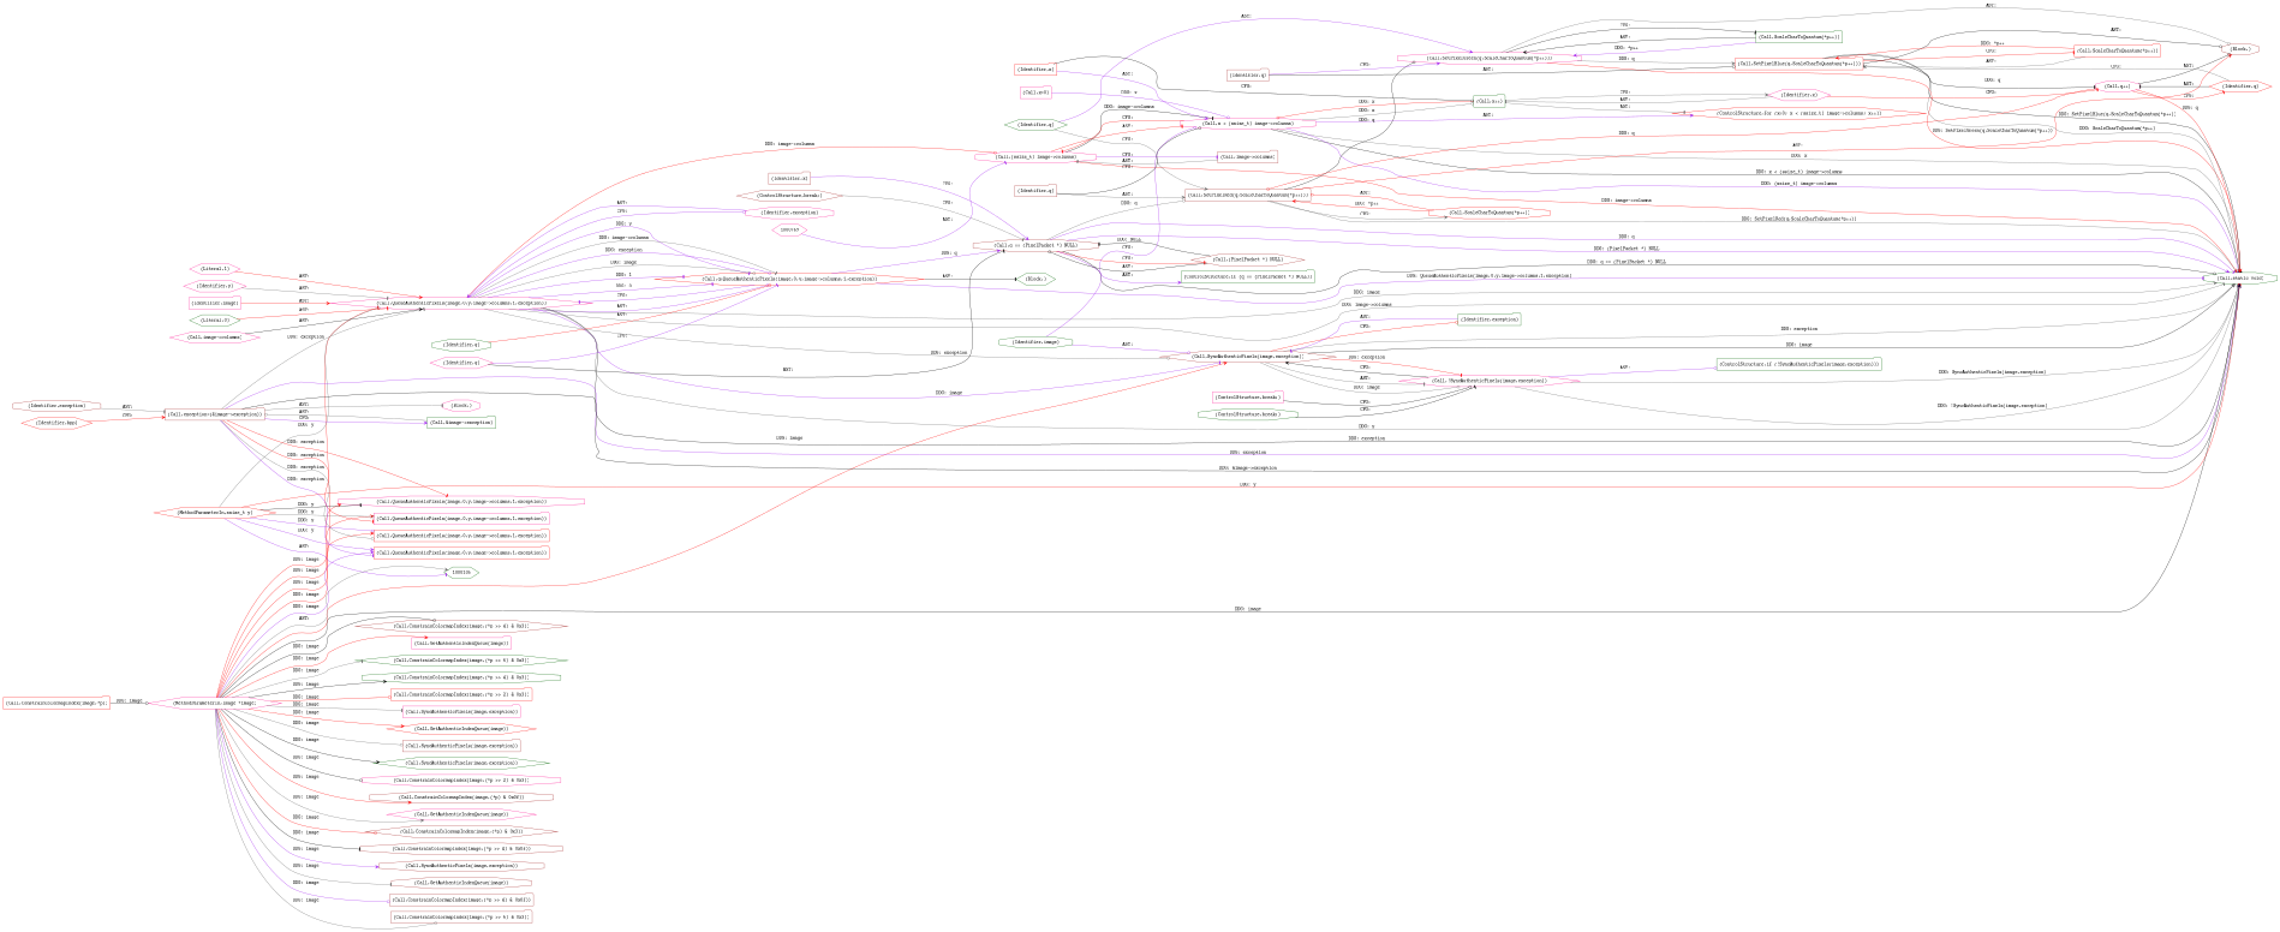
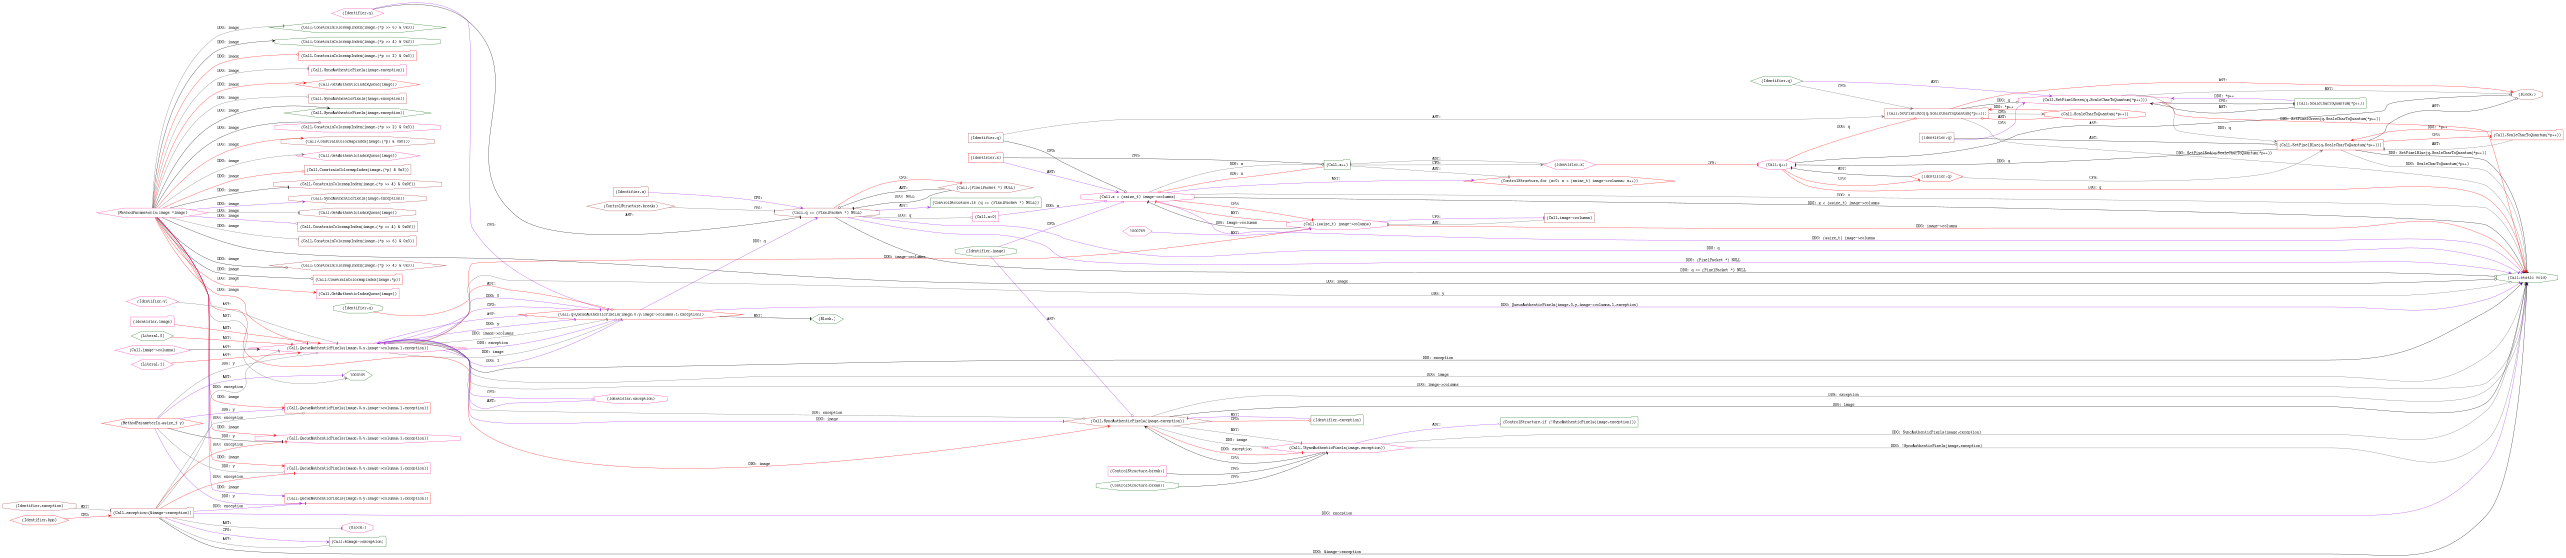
  digraph {
    fontname="Courier Prime"
    rankdir=LR
    node [color=deeppink fontname="Courier Prime" shape=folder]
    edge [arrowhead=tee color=gray40 fontname="Courier Prime"]
    n1 [label="(Call,QueueAuthenticPixels(image,0,y,image->columns,1,exception))" shape=hexagon]
    n2 [color=red label="(Call,q=QueueAuthenticPixels(image,0,y,image->columns,1,exception))" shape=hexagon]
    n3 [label="(Call,(ssize_t) image->columns)" shape=octagon]
    n4 [color=brown label="(Call,SyncAuthenticPixels(image,exception))" shape=hexagon]
    n5 [color=darkgreen label="(Call,static void)" shape=octagon]
    n6 [label="(Identifier,exception)" shape=octagon]
    n7 [color=brown label="(Call,q == (PixelPacket *) NULL)" shape=octagon]
    n8 [color=darkgreen label="(Block,)" shape=hexagon]
    n9 [label="(Call,x < (ssize_t) image->columns)" shape=octagon]
    n10 [color=brown label="(Call,image->columns)"]
    n11 [label="(Call,!SyncAuthenticPixels(image,exception))" shape=hexagon]
    n12 [color=darkgreen label="(Identifier,exception)"]
    n13 [label="(MethodParameterIn,Image *image)" shape=hexagon]
    n14 [color=brown label="(Call,ConstrainColormapIndex(image,(*p >> 4) & 0x3))" shape=hexagon]
    n15 [color=red label="(Call,ConstrainColormapIndex(image,*p))"]
    n16 [label="(Call,GetAuthenticIndexQueue(image))"]
    n17 [color=darkgreen label="(Call,ConstrainColormapIndex(image,(*p >> 6) & 0x3))" shape=hexagon]
    n18 [color=darkgreen label="(Call,ConstrainColormapIndex(image,(*p >> 4) & 0x3))" shape=octagon]
    n19 [color=red label="(Call,QueueAuthenticPixels(image,0,y,image->columns,1,exception))"]
    n20 [color=red label="(Call,ConstrainColormapIndex(image,(*p >> 2) & 0x3))"]
    n21 [label="(Call,SyncAuthenticPixels(image,exception))"]
    n22 [color=red label="(Call,GetAuthenticIndexQueue(image))" shape=hexagon]
    n23 [color=brown label="(Call,SyncAuthenticPixels(image,exception))"]
    n24 [color=darkgreen label="(Call,SyncAuthenticPixels(image,exception))" shape=hexagon]
    n25 [label="(Call,ConstrainColormapIndex(image,(*p >> 2) & 0x3))" shape=octagon]
    n26 [label="(Call,QueueAuthenticPixels(image,0,y,image->columns,1,exception))" shape=octagon]
    n27 [color=brown label="(Call,ConstrainColormapIndex(image,(*p) & 0x0f))" shape=octagon]
    n28 [label="(Call,GetAuthenticIndexQueue(image))" shape=hexagon]
-   n29 [color=brown label="(Call,ConstrainColormapIndex(image,(*p) & 0x3))" shape=hexagon]
+   n29 [color=brown label="(Call,ConstrainColormapIndex(image,(*p) & 0x3))"]
    n30 [label="(Call,QueueAuthenticPixels(image,0,y,image->columns,1,exception))"]
    n31 [color=brown label="(Call,ConstrainColormapIndex(image,(*p >> 4) & 0x0f))" shape=octagon]
    n32 [color=brown label="(Call,SyncAuthenticPixels(image,exception))" shape=octagon]
    n33 [color=brown label="(Call,GetAuthenticIndexQueue(image))" shape=octagon]
    n34 [color=red label="(Call,QueueAuthenticPixels(image,0,y,image->columns,1,exception))"]
    n35 [color=brown label="(Call,ConstrainColormapIndex(image,(*p >> 4) & 0x0f))"]
    n36 [color=brown label="(Call,ConstrainColormapIndex(image,(*p >> 6) & 0x3))"]
    1000105 [color=darkgreen shape=hexagon]
    n38 [color=red label="(MethodParameterIn,ssize_t y)" shape=hexagon]
    n39 [color=brown label="(Call,exception=(&image->exception))"]
    n40 [label="(Block,)" shape=octagon]
    n41 [color=darkgreen label="(Call,&image->exception)"]
    n42 [color=brown label="(Call,SetPixelRed(q,ScaleCharToQuantum(*p++)))"]
    n43 [color=brown label="(Call,(PixelPacket *) NULL)" shape=hexagon]
    n44 [color=darkgreen label="(ControlStructure,if (q == (PixelPacket *) NULL))"]
    n45 [label="(Call,SetPixelGreen(q,ScaleCharToQuantum(*p++)))" shape=octagon]
    n46 [color=brown label="(Block,)" shape=octagon]
    n47 [color=red label="(Call,ScaleCharToQuantum(*p++))" shape=octagon]
    n48 [color=red label="(Call,SetPixelBlue(q,ScaleCharToQuantum(*p++)))"]
    n49 [color=darkgreen label="(Call,ScaleCharToQuantum(*p++))"]
    n50 [label="(Call,q++)" shape=octagon]
    n51 [color=red label="(Call,ScaleCharToQuantum(*p++))"]
    n52 [color=red label="(Identifier,q)" shape=hexagon]
    n53 [color=darkgreen label="(Call,x++)"]
    n54 [color=red label="(ControlStructure,for (x=0; x < (ssize_t) image->columns; x++))" shape=hexagon]
    n55 [label="(Identifier,x)" shape=hexagon]
    n56 [color=darkgreen label="(ControlStructure,if (!SyncAuthenticPixels(image,exception)))"]
    n57 [label="(Call,x=0)"]
    n58 [color=darkgreen label="(Identifier,q)" shape=hexagon]
    n59 [label="(Identifier,y)" shape=hexagon]
    n60 [color=brown label="(Identifier,x)"]
    n61 [label="(Identifier,image)"]
    n62 [color=brown label="(Identifier,q)"]
    n63 [color=brown label="(ControlStructure,break;)" shape=hexagon]
    n64 [color=red label="(Identifier,x)"]
    n65 [color=darkgreen label="(Literal,0)" shape=hexagon]
    n66 [label="(Identifier,q)" shape=hexagon]
    n67 [label="(Call,image->columns)" shape=hexagon]
    n68 [color=darkgreen label="(Identifier,image)" shape=octagon]
    n69 [color=darkgreen label="(Identifier,q)" shape=octagon]
    n70 [label="(ControlStructure,break;)"]
    n71 [color=brown label="(Identifier,exception)" shape=octagon]
    n72 [color=brown label="(Identifier,q)"]
    n73 [color=darkgreen label="(ControlStructure,break;)" shape=octagon]
    n74 [color=red label="(Identifier,bpp)" shape=hexagon]
    n75 [label="(Literal,1)" shape=hexagon]
    1000769 [shape=hexagon]
    n1 -> n2 [arrowhead=odot color=purple label="AST: "]
    n1 -> n2 [color=purple label="DDG: y"]
    n1 -> n2 [label="DDG: image->columns"]
    n1 -> n2 [arrowhead=odot color=purple label="DDG: exception"]
    n1 -> n2 [arrowhead=odot label="DDG: image"]
    n1 -> n2 [color=purple label="DDG: 1"]
    n1 -> n2 [color=purple label="DDG: 0"]
    n1 -> n3 [arrowhead=odot color=red label="DDG: image->columns"]
    n1 -> n4 [color=purple label="DDG: image"]
    n1 -> n4 [arrowhead=odot label="DDG: exception"]
    n1 -> n5 [arrowhead=vee color=black label="DDG: exception"]
    n1 -> n5 [arrowhead=vee label="DDG: image"]
    n1 -> n5 [label="DDG: image->columns"]
    n1 -> n5 [arrowhead=odot label="DDG: y"]
    n1 -> n6 [arrowhead=odot color=purple label="CFG: "]
    n2 -> n1 [color=purple label="CFG: "]
    n2 -> n5 [color=purple label="DDG: QueueAuthenticPixels(image,0,y,image->columns,1,exception)"]
    n2 -> n7 [arrowhead=vee color=purple label="DDG: q"]
    n2 -> n8 [color=black label="AST: "]
    n3 -> n5 [arrowhead=vee color=red label="DDG: image->columns"]
    n3 -> n9 [color=red label="AST: "]
    n3 -> n9 [color=black label="DDG: image->columns"]
    n3 -> n10 [color=purple label="CFG: "]
    n4 -> n5 [arrowhead=vee label="DDG: exception"]
    n4 -> n5 [arrowhead=odot color=black label="DDG: image"]
    n4 -> n11 [label="AST: "]
    n4 -> n11 [arrowhead=odot label="DDG: image"]
    n4 -> n11 [color=red label="DDG: exception"]
    n4 -> n12 [arrowhead=odot color=red label="CFG: "]
    n6 -> n1 [arrowhead=vee color=purple label="AST: "]
    n7 -> n5 [color=purple label="DDG: q"]
    n7 -> n5 [arrowhead=vee color=purple label="DDG: (PixelPacket *) NULL"]
    n7 -> n5 [arrowhead=odot color=black label="DDG: q == (PixelPacket *) NULL"]
-   n7 -> n42 [arrowhead=odot label="DDG: q"]
+   n7 -> n57 [arrowhead=odot label="DDG: q"]
    n7 -> n43 [color=red label="CFG: "]
    n7 -> n44 [arrowhead=vee color=purple label="AST: "]
    n9 -> n3 [color=red label="CFG: "]
    n9 -> n5 [arrowhead=odot label="DDG: x"]
    n9 -> n5 [color=black label="DDG: x < (ssize_t) image->columns"]
    n9 -> n5 [color=purple label="DDG: (ssize_t) image->columns"]
    n9 -> n53 [arrowhead=odot label="DDG: x"]
    n9 -> n54 [arrowhead=vee color=purple label="AST: "]
    n10 -> n3 [label="AST: "]
    n11 -> n4 [arrowhead=vee color=black label="CFG: "]
    n11 -> n5 [arrowhead=odot label="DDG: SyncAuthenticPixels(image,exception)"]
    n11 -> n5 [arrowhead=vee label="DDG: !SyncAuthenticPixels(image,exception)"]
    n11 -> n56 [arrowhead=odot color=purple label="AST: "]
    n12 -> n4 [color=purple label="AST: "]
    n13 -> n1 [color=red label="DDG: image"]
    n13 -> n4 [arrowhead=vee color=red label="DDG: image"]
    n13 -> n5 [arrowhead=odot color=black label="DDG: image"]
    n13 -> n14 [arrowhead=odot color=black label="DDG: image"]
-   n15 -> n13 [arrowhead=odot color=black label="DDG: image"]
+   n13 -> n15 [arrowhead=odot color=black label="DDG: image"]
    n13 -> n16 [arrowhead=vee color=red label="DDG: image"]
    n13 -> n17 [label="DDG: image"]
    n13 -> n18 [arrowhead=vee color=black label="DDG: image"]
    n13 -> n19 [arrowhead=vee color=red label="DDG: image"]
    n13 -> n20 [arrowhead=odot color=red label="DDG: image"]
    n13 -> n21 [label="DDG: image"]
    n13 -> n22 [arrowhead=vee color=red label="DDG: image"]
    n13 -> n23 [arrowhead=odot label="DDG: image"]
    n13 -> n24 [arrowhead=vee color=black label="DDG: image"]
    n13 -> n25 [arrowhead=odot color=black label="DDG: image"]
    n13 -> n26 [arrowhead=vee color=red label="DDG: image"]
    n13 -> n27 [arrowhead=vee color=red label="DDG: image"]
    n13 -> n28 [arrowhead=vee label="DDG: image"]
    n13 -> n29 [arrowhead=odot color=red label="DDG: image"]
    n13 -> n30 [arrowhead=vee color=red label="DDG: image"]
    n13 -> n31 [color=black label="DDG: image"]
    n13 -> n32 [arrowhead=vee color=purple label="DDG: image"]
    n13 -> n33 [label="DDG: image"]
    n13 -> n34 [arrowhead=vee color=purple label="DDG: image"]
    n13 -> n35 [arrowhead=odot color=purple label="DDG: image"]
    n13 -> n36 [arrowhead=odot label="DDG: image"]
    n13 -> 1000105 [arrowhead=vee label="AST: "]
    n38 -> n1 [arrowhead=odot label="DDG: y"]
-   n38 -> n5 [color=red label="DDG: y"]
    n38 -> n19 [arrowhead=odot color=purple label="DDG: y"]
    n38 -> n26 [color=black label="DDG: y"]
    n38 -> n30 [arrowhead=odot label="DDG: y"]
    n38 -> n34 [arrowhead=vee color=purple label="DDG: y"]
    n38 -> 1000105 [color=purple label="AST: "]
    n39 -> n1 [label="DDG: exception"]
    n39 -> n5 [arrowhead=vee color=purple label="DDG: exception"]
    n39 -> n5 [arrowhead=vee color=black label="DDG: &image->exception"]
    n39 -> n19 [arrowhead=odot label="DDG: exception"]
    n39 -> n26 [color=red label="DDG: exception"]
    n39 -> n30 [color=red label="DDG: exception"]
    n39 -> n34 [color=purple label="DDG: exception"]
    n39 -> n40 [label="AST: "]
    n39 -> n41 [arrowhead=vee color=purple label="CFG: "]
    n41 -> n39 [arrowhead=odot label="AST: "]
    n42 -> n5 [arrowhead=odot label="DDG: SetPixelRed(q,ScaleCharToQuantum(*p++))"]
    n42 -> n45 [arrowhead=odot color=black label="DDG: q"]
    n42 -> n46 [arrowhead=vee color=red label="AST: "]
    n42 -> n47 [arrowhead=vee label="CFG: "]
    n43 -> n7 [arrowhead=odot color=black label="AST: "]
    n43 -> n7 [color=black label="DDG: NULL"]
    n45 -> n5 [arrowhead=vee color=red label="DDG: SetPixelGreen(q,ScaleCharToQuantum(*p++))"]
    n45 -> n46 [arrowhead=odot label="AST: "]
    n45 -> n48 [arrowhead=vee label="DDG: q"]
    n45 -> n49 [color=black label="CFG: "]
    n47 -> n42 [arrowhead=odot color=red label="AST: "]
    n47 -> n42 [arrowhead=vee color=red label="DDG: *p++"]
    n48 -> n5 [color=black label="DDG: SetPixelBlue(q,ScaleCharToQuantum(*p++))"]
    n48 -> n5 [arrowhead=vee label="DDG: ScaleCharToQuantum(*p++)"]
    n48 -> n46 [arrowhead=odot color=black label="AST: "]
    n48 -> n50 [color=black label="DDG: q"]
    n48 -> n51 [color=red label="CFG: "]
    n49 -> n45 [arrowhead=vee color=black label="AST: "]
    n49 -> n45 [arrowhead=vee color=purple label="DDG: *p++"]
    n50 -> n5 [arrowhead=vee color=red label="DDG: q"]
    n50 -> n42 [arrowhead=odot color=red label="DDG: q"]
    n50 -> n46 [arrowhead=odot color=black label="AST: "]
    n50 -> n52 [color=red label="CFG: "]
    n51 -> n48 [label="AST: "]
    n51 -> n48 [arrowhead=vee color=red label="DDG: *p++"]
    n52 -> n48 [arrowhead=vee label="CFG: "]
    n52 -> n50 [color=black label="AST: "]
    n53 -> n9 [arrowhead=odot color=red label="DDG: x"]
    n53 -> n54 [label="AST: "]
    n53 -> n55 [arrowhead=vee label="CFG: "]
    n55 -> n50 [color=red label="CFG: "]
    n55 -> n53 [label="AST: "]
    n57 -> n9 [arrowhead=odot color=purple label="DDG: x"]
    n58 -> n42 [arrowhead=vee label="CFG: "]
    n58 -> n45 [arrowhead=vee color=purple label="AST: "]
    n59 -> n1 [label="AST: "]
    n60 -> n7 [arrowhead=vee color=purple label="CFG: "]
    n61 -> n1 [arrowhead=vee color=red label="AST: "]
    n62 -> n45 [arrowhead=vee color=purple label="CFG: "]
    n62 -> n48 [arrowhead=odot color=black label="AST: "]
    n63 -> n7 [label="CFG: "]
    n64 -> n9 [arrowhead=vee color=purple label="AST: "]
    n64 -> n53 [arrowhead=odot color=black label="CFG: "]
    n65 -> n1 [color=red label="AST: "]
    n66 -> n2 [color=purple label="CFG: "]
    n66 -> n7 [color=black label="AST: "]
    n67 -> n1 [arrowhead=vee color=black label="AST: "]
    n68 -> n4 [arrowhead=odot color=purple label="AST: "]
    n68 -> n9 [arrowhead=odot color=purple label="CFG: "]
    n69 -> n2 [arrowhead=odot color=red label="AST: "]
    n70 -> n11 [arrowhead=odot color=black label="CFG: "]
    n71 -> n39 [label="AST: "]
    n72 -> n9 [arrowhead=odot color=black label="CFG: "]
    n72 -> n42 [arrowhead=vee label="AST: "]
    n73 -> n11 [color=black label="CFG: "]
    n74 -> n39 [arrowhead=vee color=red label="CFG: "]
    n75 -> n1 [arrowhead=vee color=red label="AST: "]
    1000769 -> n3 [color=purple label="AST: "]
  }
